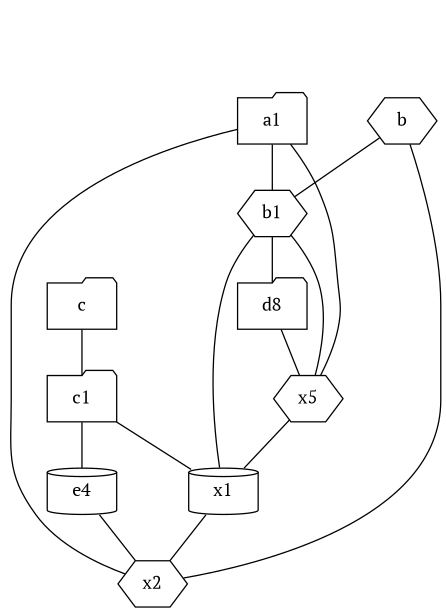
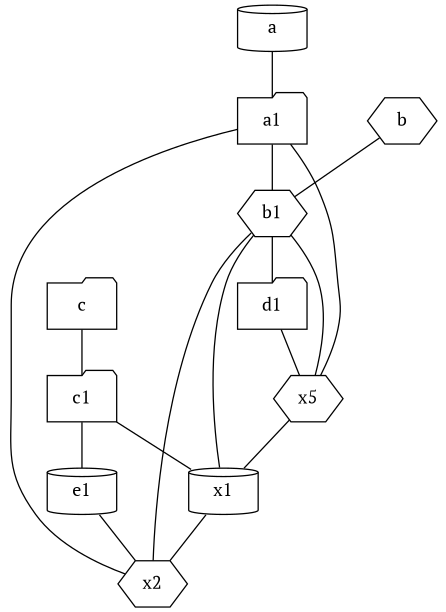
  graph {
    fontname="PT Serif"
    node [fontname="PT Serif" labelfontsize=50 shape=hexagon]
    edge [fontname="PT Serif"]
-   e1 [shape=cylinder label=e4]
+   e1 [shape=cylinder]
    x2
+   a [shape=cylinder]
    a1 [shape=folder]
    b1
    n6 [label=x5]
    c1 [shape=folder]
    x1 [shape=cylinder]
    b
-   d1 [shape=folder label=d8]
+   d1 [shape=folder]
    c [shape=folder]
    e1 -- x2
+   a -- a1
    a1 -- x2
    a1 -- b1
    a1 -- n6
-   b -- x2
+   b1 -- x2
    b1 -- n6
    b1 -- x1
    b1 -- d1
    n6 -- x1
    c1 -- e1
    c1 -- x1
    x1 -- x2
    b -- b1
    d1 -- n6
    c -- c1
  }
